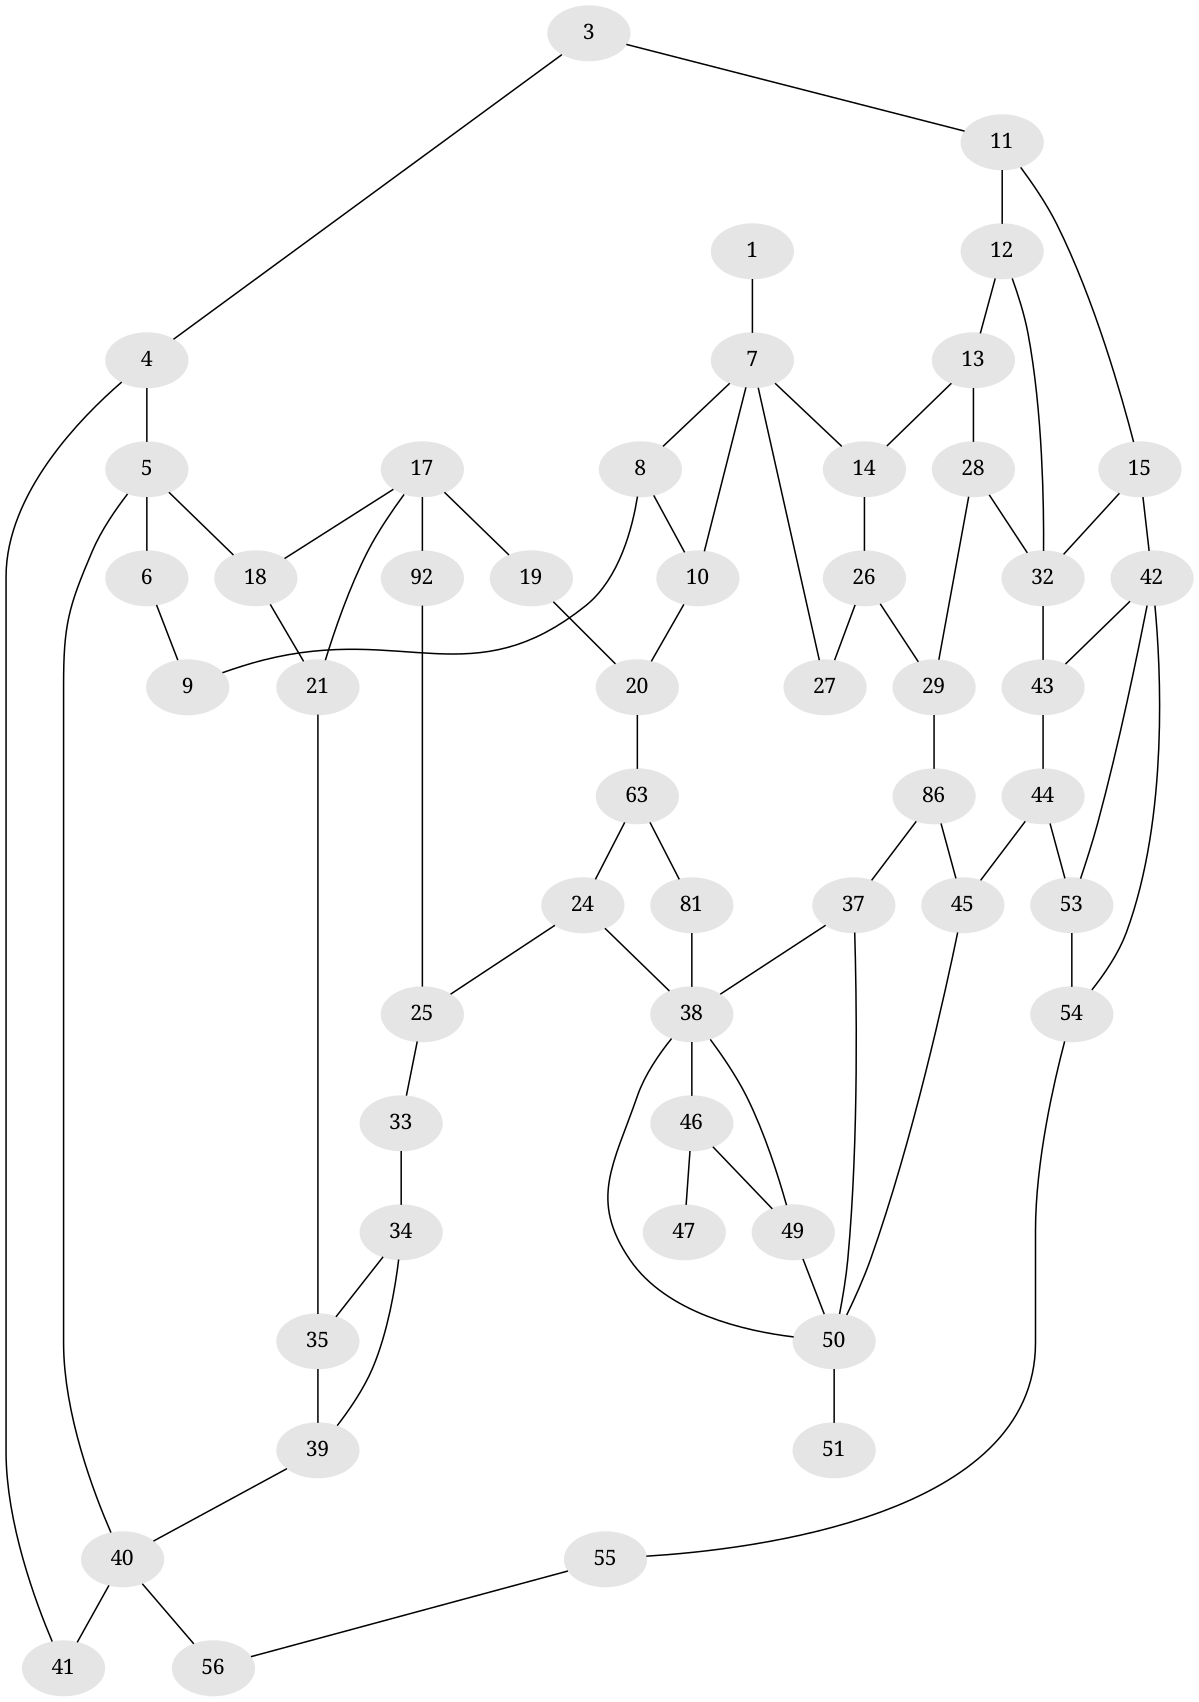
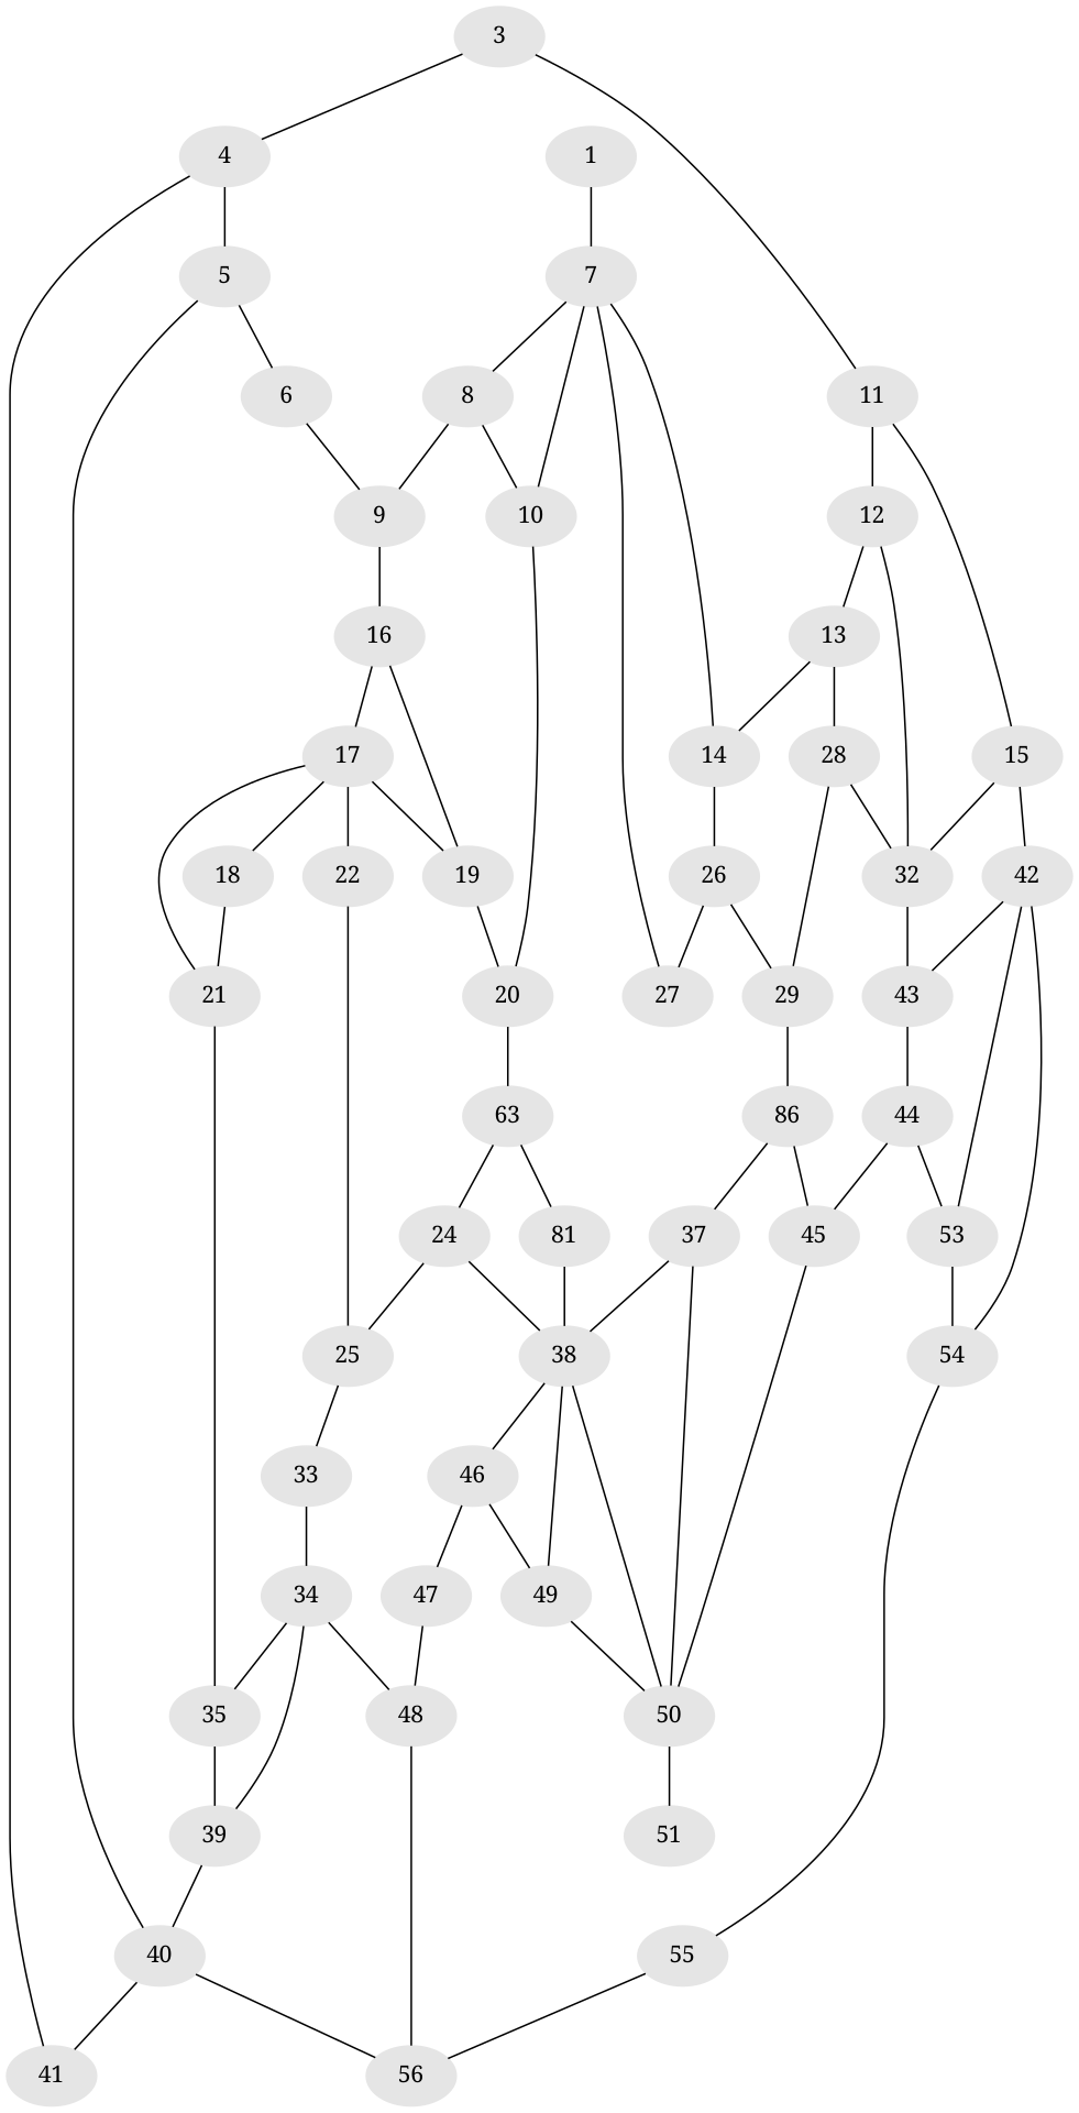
  graph {
    fontname="Noto Serif"
    node [color=gray90 fontname="Noto Serif" style=filled]
    edge [fontname="Noto Serif" weight=1.0]
    1
    7
    8
    10
    14
    27
    3
    4
    11
    5
    41
    15
    12
    6
    18
    40
    32
    42
    9
    21
    56
+   16
    20
    26
    17
    19
    n27 [label=63]
    13
    28
    43
    29
    53
    54
-   22 [label=92]
+   22
    35
    25
    24
    n38 [label=81]
    39
    33
    38
    50
    46
    49
    34
    n46 [label=86]
    37
    45
    44
+   48
    51
    47
    55
    1 -- 7
    7 -- 8
    7 -- 10
    7 -- 14
    7 -- 27
    8 -- 10
    8 -- 9
    10 -- 20
    14 -- 26
    3 -- 4
    3 -- 11
    4 -- 5
    4 -- 41
    11 -- 15
    11 -- 12
    5 -- 6
-   5 -- 18
    5 -- 40
    15 -- 32 [weight=2.0]
    15 -- 42
    12 -- 32
    12 -- 13
    6 -- 9
    18 -- 21
    40 -- 41
    40 -- 56
    32 -- 43 [weight=2.0]
    42 -- 43
    42 -- 53
    42 -- 54
+   9 -- 16
    21 -- 35
+   16 -- 17
+   16 -- 19
    20 -- n27
    26 -- 27 [weight=2.0]
    26 -- 29
    17 -- 18
    17 -- 21
    17 -- 19
    17 -- 22 [weight=2.0]
    19 -- 20
    n27 -- 24
    n27 -- n38
    13 -- 14
    13 -- 28
    28 -- 32
    28 -- 29
    43 -- 44
    29 -- n46
    53 -- 54
    54 -- 55
    22 -- 25
    35 -- 39
    25 -- 33
    24 -- 25
    24 -- 38
    n38 -- 38
    39 -- 40
    33 -- 34 [weight=2.0]
    38 -- 50
    38 -- 46
    38 -- 49
    50 -- 51 [weight=2.0]
    46 -- 49
    46 -- 47
    49 -- 50
    34 -- 35
    34 -- 39
+   34 -- 48 [weight=2.0]
    n46 -- 37
    n46 -- 45
    37 -- 38
    37 -- 50
    45 -- 50
    44 -- 53
    44 -- 45
+   48 -- 56
+   47 -- 48 [weight=2.0]
    55 -- 56
  }
